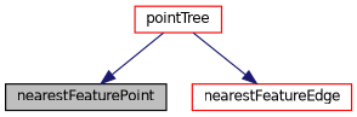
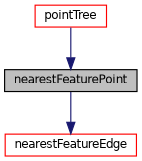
  digraph {
    rankdir=TB
    node [color=red fontname=Helvetica fontsize=10 shape=record]
    edge [color=midnightblue fontname=Helvetica fontsize=10 labelfontname=Helvetica labelfontsize=10 style=solid]
    n1 [color=black fillcolor=grey75 fontcolor=black height=0.2 label=nearestFeaturePoint style=filled width=0.4]
    n2 [height=0.2 label=nearestFeatureEdge width=0.4]
    n3 [height=0.2 label=pointTree width=0.4]
-   n3 -> n2
+   n1 -> n2
    n3 -> n1
  }
